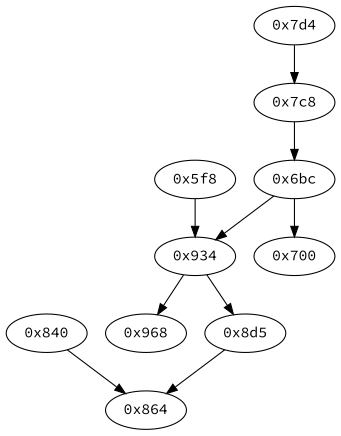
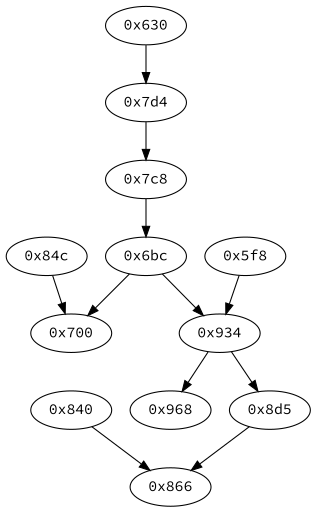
  strict digraph {
    fontname="Source Code Pro"
    node [fontname="Source Code Pro" opcode="[u'ldr', u'mov', u'b']"]
    edge [fontname="Source Code Pro"]
    "0x934" [opcode="[u'ldr', u'str', u'str', u'ldr', u'ldrb', u'str', u'ldr', u'ldr', u'ldr', u'ldr', u'cmp', u'mov', u'b']"]
    "0x968" [opcode="[u'ldr', u'ldr', u'add', u'bl', u'mov', u'sub', u'pop']"]
    n3 [label="0x8d5" opcode="[u'ldr', u'mvn', u'mov', u'ldr', u'rsb', u'mvn', u'mul', u'mvn', u'ldr', u'orr', u'cmn', u'mov', u'ldr', u'cmp', u'mov', u'mov', u'mov', u'cmn', u'mov', u'mov', u'teq', u'mov', u'b']"]
-   "0x864" [opcode="[u'ldr', u'ldr', u'cmp', u'mov', u'mov', u'strb', u'ldr', u'ldr', u'rsb', u'mvn', u'mul', u'ldr', u'mvn', u'ldr', u'mov', u'eor', u'and', u'mov', u'mov', u'cmp', u'mov', u'teq', u'mov', u'mov', u'cmp', u'mov', u'cmp', u'mov', u'b']"]
+   "0x864" [opcode="[u'ldr', u'ldr', u'cmp', u'mov', u'mov', u'strb', u'ldr', u'ldr', u'rsb', u'mvn', u'mul', u'ldr', u'mvn', u'ldr', u'mov', u'eor', u'and', u'mov', u'mov', u'cmp', u'mov', u'teq', u'mov', u'mov', u'cmp', u'mov', u'cmp', u'mov', u'b']" label="0x866"]
    "0x700" [opcode="[u'ldr', u'ldr', u'mov', u'mul', u'b']"]
    "0x6bc" [opcode="[u'ldr', u'ldr', u'mov', u'add', u'b']"]
    "0x7d4" [opcode="[u'ldr', u'ldr', u'mov', u'add', u'str', u'ldr', u'ldr', u'ldr', u'sub', u'mul', u'mvn', u'eor', u'and', u'ldr', u'mov', u'ldr', u'cmp', u'mov', u'cmp', u'mov', u'mov', u'cmp', u'mov', u'mov', u'teq', u'mov', u'b']"]
    "0x7c8"
    "0x840"
+   "0x84c" [opcode="[u'ldrb', u'ldr', u'ldr', u'cmp', u'mov', u'b']"]
+   "0x630" [opcode="[u'ldr', u'ldr', u'ldr', u'ldr', u'ldr', u'ldr', u'ldr', u'ldr', u'ldr', u'ldr', u'ldr', u'ldr', u'ldr', u'ldr', u'ldr', u'ldr', u'ldr', u'ldr', u'ldr', u'mov']"]
    "0x5f8" [opcode="[u'push', u'add', u'sub', u'str', u'mov', u'mov', u'ldr', u'ldr', u'ldr', u'ldr', u'ldr', u'ldr', u'str', u'b']"]
    "0x934" -> "0x968"
    "0x934" -> n3
    n3 -> "0x864"
    "0x6bc" -> "0x934"
    "0x6bc" -> "0x700"
    "0x7d4" -> "0x7c8"
    "0x7c8" -> "0x6bc"
    "0x840" -> "0x864"
+   "0x84c" -> "0x700"
+   "0x630" -> "0x7d4"
    "0x5f8" -> "0x934"
  }
